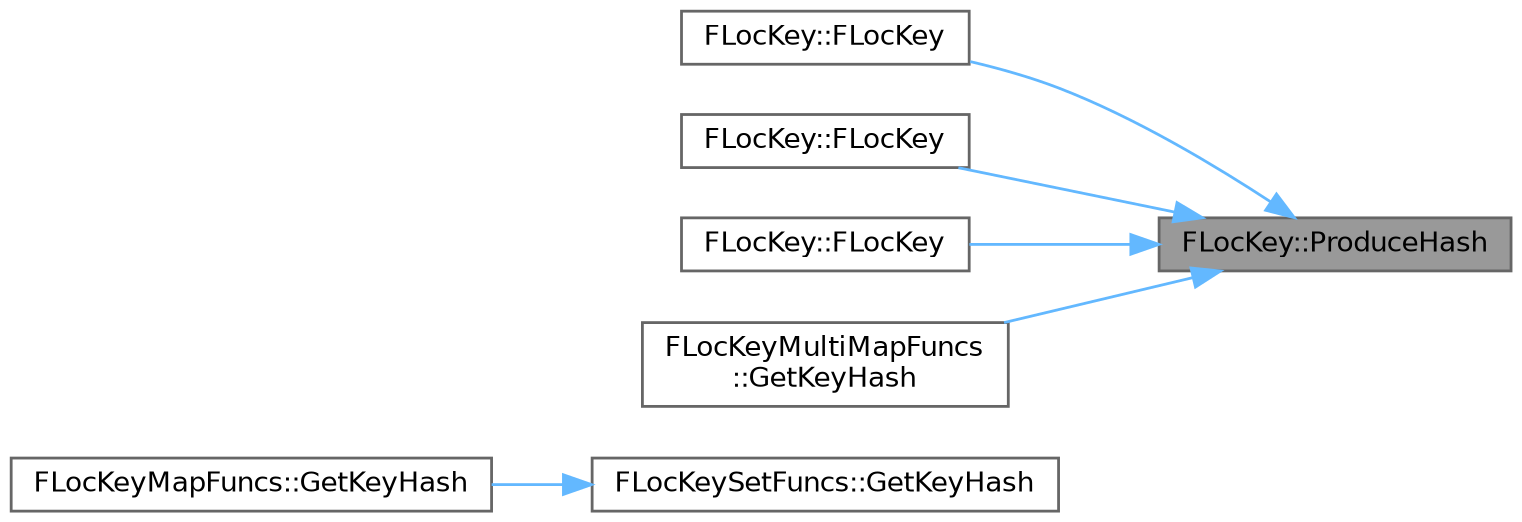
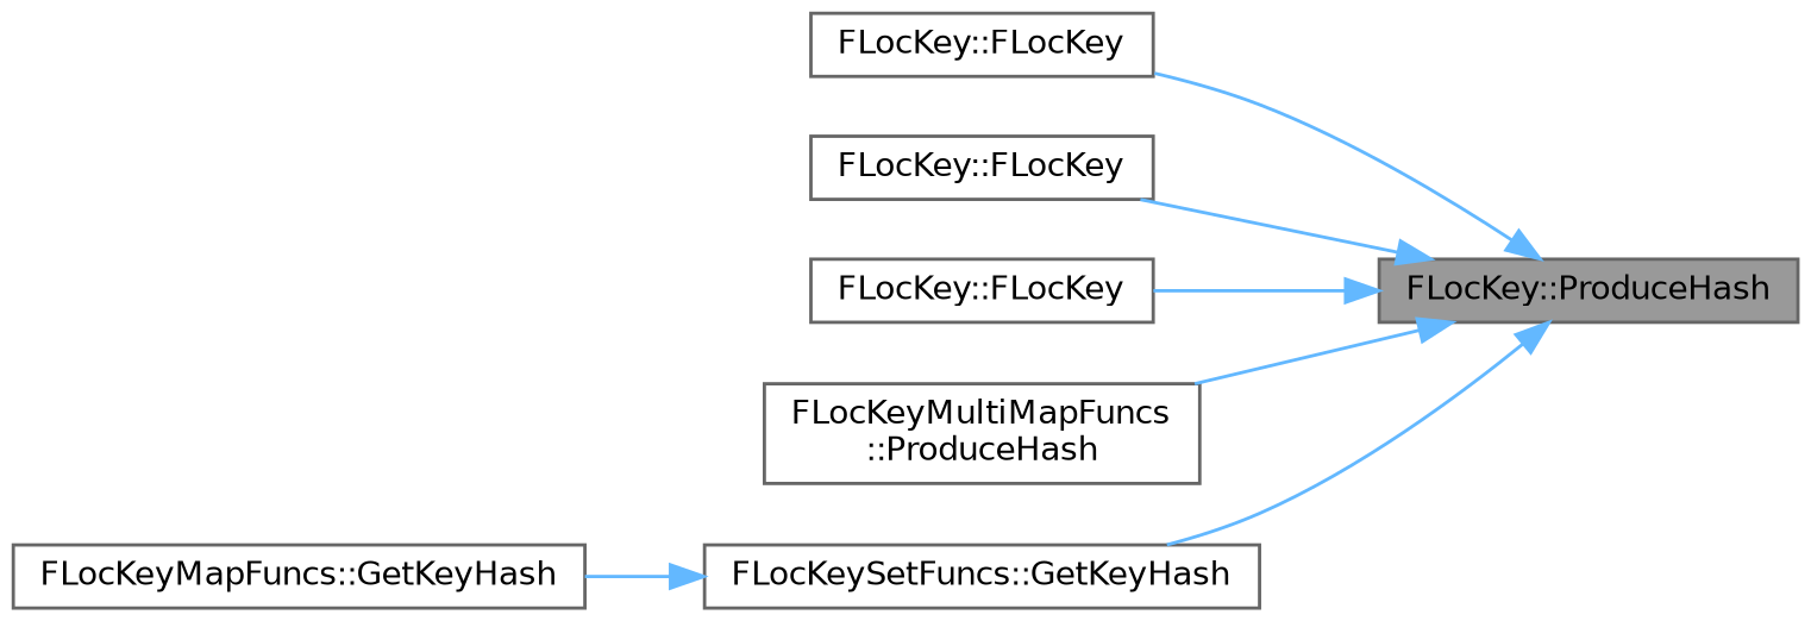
  digraph {
    rankdir=RL
    node [color=grey40 fillcolor=white fontname=Helvetica fontsize=10 shape=box style=filled]
    edge [color=steelblue1 dir=back fontname=Helvetica fontsize=10 labelfontname=Helvetica labelfontsize=10 style=solid]
    n1 [color=gray40 fillcolor=grey60 fontcolor=black height=0.2 label="FLocKey::ProduceHash" width=0.4]
    n2 [height=0.2 label="FLocKey::FLocKey" width=0.4]
    n3 [height=0.2 label="FLocKey::FLocKey" width=0.4]
    n4 [height=0.2 label="FLocKey::FLocKey" width=0.4]
-   n5 [height=0.2 label="FLocKeyMultiMapFuncs\l::GetKeyHash" width=0.4]
+   n5 [height=0.2 label="FLocKeyMultiMapFuncs\l::ProduceHash" width=0.4]
    n6 [height=0.2 label="FLocKeySetFuncs::GetKeyHash" width=0.4]
    n7 [height=0.2 label="FLocKeyMapFuncs::GetKeyHash" width=0.4]
    n1 -> n2
    n1 -> n3
    n1 -> n4
    n1 -> n5
+   n1 -> n6
    n6 -> n7
  }
